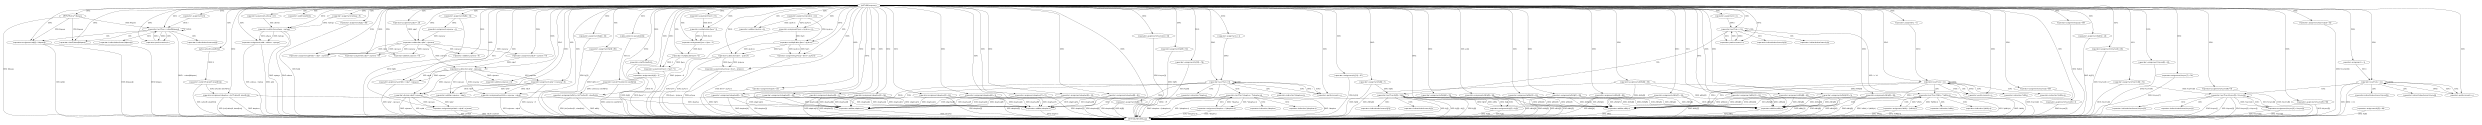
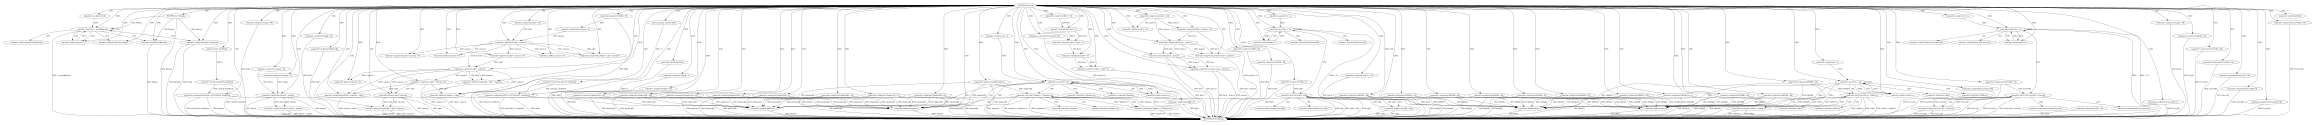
  digraph {
    fontname=Nunito
    node [fontname=Nunito]
    edge [fontname=Nunito]
    n1 [label="(METHOD,sxyewscj)"]
    n2 [label="(RETURN,char* lkkpues)"]
    n3 [label="(<operator>.assignment,rqkaf = 13)"]
    n4 [label="(<operator>.assignment,udiwue = 17)"]
    n5 [label="(<operator>.assignment,i=0)"]
    n6 [label="(<operator>.lessThan,i < sizeof(lkkpues))"]
    n7 [label="(<operator>.sizeOf,sizeof(lkkpues))"]
    n8 [label="(<operator>.postIncrement,i++)"]
    n9 [label="(<operator>.assignment,zqit[i] = lkkpues[i])"]
    n10 [label="(<operator>.assignment,obuphus = (int*)calloc(9, sizeof(int)))"]
    n11 [label="(calloc,calloc(9, sizeof(int)))"]
    n12 [label="(<operator>.sizeOf,sizeof(int))"]
    n13 [label="(<operator>.assignment,fcj[0] = 7)"]
    n14 [label="(<operator>.assignment,pxhttdx = rqkaf - cxjwsew)"]
    n15 [label="(<operator>.subtraction,rqkaf - cxjwsew)"]
    n16 [label="(<operator>.assignment,mptvgs = 9)"]
    n17 [label="(<operator>.assignment,fjwm = 71)"]
    n18 [label="(<operator>.assignment,obuphus[0] = 1)"]
    n19 [label="(<operator>.assignment,rqkaf = cxjwsew + 6)"]
    n20 [label="(<operator>.addition,cxjwsew + 6)"]
    n21 [label="(<operator>.assignment,fcj[1] = 85)"]
    n22 [label="(<operator>.assignment,obuphus[1] = 40)"]
    n23 [label="(<operator>.assignment,obuphus[2] = 62)"]
    n24 [label="(<operator>.assignment,hlzymv[0] = 72)"]
    n25 [label="(<operator>.assignment,zjcykcvx = 10)"]
    n26 [label="(<operator>.assignment,rqkaf = cxjwsew + 6)"]
    n27 [label="(<operator>.addition,cxjwsew + 6)"]
    n28 [label="(<operator>.assignment,adok = udiwue - mptvgs)"]
    n29 [label="(<operator>.subtraction,udiwue - mptvgs)"]
    n30 [label="(<operator>.assignment,fcj[2] = 10)"]
    n31 [label="(<operator>.assignment,fcj[3] = 86)"]
    n32 [label="(<operator>.assignment,pxhttdx = rqkaf - cxjwsew)"]
    n33 [label="(<operator>.subtraction,rqkaf - cxjwsew)"]
    n34 [label="(<operator>.assignment,efklhj = (int*)calloc(11, sizeof(int)))"]
    n35 [label="(calloc,calloc(11, operator(int)))"]
    n36 [label="(<operator>.sizeOf,sizeof(int))"]
    n37 [label="(<operator>.assignment,obuphus[3] = 58)"]
    n38 [label="(<operator>.assignment,rqkaf = cxjwsew + 6)"]
    n39 [label="(<operator>.addition,cxjwsew + 6)"]
    n40 [label="(<operator>.assignment,fjwm = fjwm * 2)"]
    n41 [label="(<operator>.multiplication,fjwm * 2)"]
    n42 [label="(<operator>.assignment,fcj[4] = 2)"]
    n43 [label="(<operator>.assignment,pxhttdx = cxjwsew + rqkaf)"]
    n44 [label="(<operator>.addition,cxjwsew + rqkaf)"]
    n45 [label="(<operator>.assignment,efklhj[0] = 36)"]
    n46 [label="(<operator>.assignment,efklhj[1] = 32)"]
    n47 [label="(<operator>.assignment,obuphus[4] = 72)"]
    n48 [label="(<operator>.assignment,fcj[6] = 74)"]
    n49 [label="(<operator>.assignment,fcj[7] = 32)"]
    n50 [label="(<operator>.assignment,obuphus[5] = 3)"]
    n51 [label="(<operator>.assignment,efklhj[2] = 28)"]
    n52 [label="(<operator>.assignment,obuphus[6] = 42)"]
    n53 [label="(<operator>.assignment,fcj[8] = 7)"]
    n54 [label="(<operator>.assignment,hlzymv[1] = 34)"]
    n55 [label="(<operator>.assignment,fjwm = fjwm * 2)"]
    n56 [label="(<operator>.multiplication,fjwm * 2)"]
    n57 [label="(<operator>.assignment,efklhj[3] = 43)"]
    n58 [label="(<operator>.assignment,obuphus[7] = 71)"]
    n59 [label="(<operator>.assignment,pxhttdx = rqkaf / cxjwsew)"]
    n60 [label="(<operator>.division,rqkaf / cxjwsew)"]
    n61 [label="(<operator>.assignment,fjwm = zjcykcvx + 6)"]
    n62 [label="(<operator>.addition,zjcykcvx + 6)"]
    n63 [label="(<operator>.assignment,fcj[9] = 30)"]
    n64 [label="(<operator>.assignment,obuphus[8] = 81)"]
    n65 [label="(<operator>.assignment,psfwqo = fjwm * zjcykcvx)"]
    n66 [label="(<operator>.multiplication,fjwm * zjcykcvx)"]
    n67 [label="(<operator>.assignment,fcj[10] = 78)"]
    n68 [label="(<operator>.assignment,i = 1)"]
    n69 [label="(<operator>.lessThan,i < 9)"]
    n70 [label="(<operator>.postIncrement,i++)"]
    n71 [label="(<operator>.addition,obuphus+i)"]
    n72 [label="(<operator>.addition,obuphus+i)"]
    n73 [label="(<operator>.assignment,efklhj[4] = 80)"]
    n74 [label="(<operator>.assignment,fcj[11] = 67)"]
    n75 [label="(<operator>.assignment,efklhj[5] = 98)"]
    n76 [label="(<operator>.assignment,efklhj[6] = 20)"]
    n77 [label="(<operator>.assignment,efklhj[7] = 65)"]
    n78 [label="(<operator>.assignment,hlzymv[2] = 80)"]
    n79 [label="(<operator>.assignment,efklhj[8] = 60)"]
    n80 [label="(<operator>.assignment,hlzymv[3] = 3)"]
    n81 [label="(<operator>.assignment,fcj[12] = 69)"]
    n82 [label="(<operator>.assignment,fcj[13] = 14)"]
    n83 [label="(<operator>.assignment,psfwqo = fjwm - zjcykcvx)"]
    n84 [label="(<operator>.subtraction,fjwm - zjcykcvx)"]
    n85 [label="(<operator>.assignment,efklhj[9] = 89)"]
    n86 [label="(<operator>.assignment,i = 1)"]
    n87 [label="(<operator>.lessThan,i < 14)"]
    n88 [label="(<operator>.postIncrement,i++)"]
    n89 [label="(<operator>.assignment,efklhj[10] = 5)"]
    n90 [label="(<operator>.assignment,hlzymv[4] = 48)"]
    n91 [label="(<operator>.assignment,i = 1)"]
    n92 [label="(<operator>.lessThan,i < 11)"]
    n93 [label="(<operator>.postIncrement,i++)"]
    n94 [label="(<operator>.addition,efklhj+i)"]
    n95 [label="(<operator>.addition,efklhj+i)"]
    n96 [label="(<operator>.assignment,hlzymv[6] = 52)"]
    n97 [label="(<operator>.assignment,hlzymv[7] = 36)"]
    n98 [label="(<operator>.assignment,hlzymv[8] = 8)"]
    n99 [label="(<operator>.assignment,hlzymv[9] = 58)"]
    n100 [label="(<operator>.assignment,hlzymv[10] = 52)"]
    n101 [label="(<operator>.assignment,i = 1)"]
    n102 [label="(<operator>.lessThan,i < 11)"]
    n103 [label="(<operator>.postIncrement,i++)"]
    n104 [label="(METHOD_RETURN,void)"]
    n105 [label="(<operator>.indirectIndexAccess,zqit[i])"]
    n106 [label="(<operator>.indirectIndexAccess,lkkpues[i])"]
    n107 [label="(<operator>.assignment,cxjwsew = 4)"]
    n108 [label="(<operator>.cast,(int*)calloc(9, sizeof(int)))"]
    n109 [label="(<operator>.lessThan,fcj[0] < fcj[i])"]
    n110 [label="(<operator>.lessThan,*obuphus < *(obuphus+i))"]
    n111 [label="(<operator>.lessThan,hlzymv[0] < hlzymv[i])"]
    n112 [label="(<operator>.cast,(int*)calloc(11, sizeof(int)))"]
    n113 [label="(<operator>.lessThan,*efklhj < *(efklhj+i))"]
    n114 [label="(<operator>.assignment,fcj[5] = 98)"]
    n115 [label="(<operator>.indirection,*obuphus)"]
    n116 [label="(<operator>.indirection,*(obuphus+i))"]
    n117 [label="(<operator>.indirectIndexAccess,fcj[0])"]
    n118 [label="(<operator>.indirectIndexAccess,fcj[i])"]
    n119 [label="(<operator>.indirection,*efklhj)"]
    n120 [label="(<operator>.indirection,*(efklhj+i))"]
    n121 [label="(<operator>.indirectIndexAccess,hlzymv[0])"]
    n122 [label="(<operator>.indirectIndexAccess,hlzymv[i])"]
    n123 [label="(<operator>.assignment,fcj[0] = fcj[i])"]
    n124 [label="(<operator>.indirectIndexAccess,fcj[0])"]
    n125 [label="(<operator>.indirectIndexAccess,fcj[i])"]
    n126 [label="(<operator>.assignment,*obuphus = *(obuphus+i))"]
    n127 [label="(<operator>.indirection,*obuphus)"]
    n128 [label="(<operator>.indirection,*(obuphus+i))"]
    n129 [label="(<operator>.assignment,hlzymv[0] = hlzymv[i])"]
    n130 [label="(<operator>.indirectIndexAccess,hlzymv[0])"]
    n131 [label="(<operator>.indirectIndexAccess,hlzymv[i])"]
    n132 [label="(<operator>.assignment,*efklhj = *(efklhj+i))"]
    n133 [label="(<operator>.indirection,*efklhj)"]
    n134 [label="(<operator>.indirection,*(efklhj+i))"]
    n1 -> n2 [label="DDG: "]
    n1 -> n3 [label="DDG: "]
    n1 -> n4 [label="DDG: "]
    n1 -> n5 [label="DDG: "]
    n1 -> n6 [label="DDG: "]
    n1 -> n7 [label="DDG: "]
    n1 -> n8 [label="DDG: "]
    n1 -> n9 [label="DDG: "]
    n1 -> n10 [label="DDG: "]
    n1 -> n11 [label="DDG: "]
    n1 -> n12 [label="DDG: "]
    n1 -> n13 [label="DDG: "]
    n1 -> n14 [label="DDG: "]
    n1 -> n15 [label="DDG: "]
    n1 -> n16 [label="DDG: "]
    n1 -> n17 [label="DDG: "]
    n1 -> n18 [label="DDG: "]
    n1 -> n19 [label="DDG: "]
    n1 -> n20 [label="DDG: "]
    n1 -> n21 [label="DDG: "]
    n1 -> n22 [label="DDG: "]
    n1 -> n23 [label="DDG: "]
    n1 -> n24 [label="DDG: "]
    n1 -> n25 [label="DDG: "]
    n1 -> n26 [label="DDG: "]
    n1 -> n27 [label="DDG: "]
-   n1 -> n28 [label="DDG: "]
+   n1 -> n105 [label="DDG: "]
    n1 -> n29 [label="DDG: "]
    n1 -> n30 [label="DDG: "]
    n1 -> n31 [label="DDG: "]
    n1 -> n32 [label="DDG: "]
    n1 -> n33 [label="DDG: "]
    n1 -> n34 [label="DDG: "]
    n1 -> n35 [label="DDG: "]
    n1 -> n36 [label="DDG: "]
    n1 -> n37 [label="DDG: "]
    n1 -> n38 [label="DDG: "]
    n1 -> n39 [label="DDG: "]
    n1 -> n40 [label="DDG: "]
    n1 -> n41 [label="DDG: "]
    n1 -> n42 [label="DDG: "]
    n1 -> n43 [label="DDG: "]
    n1 -> n44 [label="DDG: "]
    n1 -> n45 [label="DDG: "]
    n1 -> n46 [label="DDG: "]
    n1 -> n47 [label="DDG: "]
    n1 -> n48 [label="DDG: "]
    n1 -> n49 [label="DDG: "]
    n1 -> n50 [label="DDG: "]
    n1 -> n51 [label="DDG: "]
    n1 -> n52 [label="DDG: "]
    n1 -> n53 [label="DDG: "]
    n1 -> n54 [label="DDG: "]
    n1 -> n55 [label="DDG: "]
    n1 -> n56 [label="DDG: "]
    n1 -> n57 [label="DDG: "]
    n1 -> n58 [label="DDG: "]
    n1 -> n59 [label="DDG: "]
    n1 -> n60 [label="DDG: "]
    n1 -> n61 [label="DDG: "]
    n1 -> n62 [label="DDG: "]
    n1 -> n63 [label="DDG: "]
    n1 -> n64 [label="DDG: "]
    n1 -> n65 [label="DDG: "]
    n1 -> n66 [label="DDG: "]
    n1 -> n67 [label="DDG: "]
    n1 -> n68 [label="DDG: "]
    n1 -> n69 [label="DDG: "]
    n1 -> n70 [label="DDG: "]
    n1 -> n71 [label="DDG: "]
    n1 -> n72 [label="DDG: "]
    n1 -> n73 [label="DDG: "]
    n1 -> n74 [label="DDG: "]
    n1 -> n75 [label="DDG: adok"]
    n1 -> n76 [label="DDG: "]
    n1 -> n77 [label="DDG: "]
    n1 -> n78 [label="DDG: "]
    n1 -> n79 [label="DDG: "]
    n1 -> n80 [label="DDG: "]
    n1 -> n81 [label="DDG: "]
    n1 -> n82 [label="DDG: "]
    n1 -> n83 [label="DDG: "]
    n1 -> n84 [label="DDG: "]
    n1 -> n85 [label="DDG: "]
    n1 -> n86 [label="DDG: "]
    n1 -> n87 [label="DDG: "]
    n1 -> n88 [label="DDG: "]
    n1 -> n89 [label="DDG: "]
    n1 -> n90 [label="DDG: "]
    n1 -> n91 [label="DDG: "]
    n1 -> n92 [label="DDG: "]
    n1 -> n93 [label="DDG: "]
    n1 -> n94 [label="DDG: "]
    n1 -> n95 [label="DDG: "]
    n1 -> n96 [label="DDG: "]
    n1 -> n97 [label="DDG: "]
    n1 -> n98 [label="DDG: "]
    n1 -> n99 [label="DDG: "]
    n1 -> n100 [label="DDG: "]
    n1 -> n101 [label="DDG: "]
    n1 -> n102 [label="DDG: "]
    n1 -> n103 [label="DDG: "]
    n2 -> n6 [label="DDG: lkkpues"]
    n2 -> n7 [label="DDG: lkkpues"]
    n2 -> n9 [label="DDG: lkkpues"]
    n2 -> n104 [label="DDG: lkkpues"]
    n3 -> n15 [label="DDG: rqkaf"]
    n4 -> n29 [label="DDG: udiwue"]
    n5 -> n6 [label="DDG: i"]
    n6 -> n6 [label="CDG: "]
    n6 -> n7 [label="CDG: "]
    n6 -> n8 [label="DDG: i"]
    n6 -> n8 [label="CDG: "]
    n6 -> n9 [label="CDG: "]
    n6 -> n104 [label="DDG: i < sizeof(lkkpues)"]
    n6 -> n105 [label="CDG: "]
    n6 -> n106 [label="CDG: "]
    n7 -> n104 [label="DDG: lkkpues"]
    n8 -> n6 [label="DDG: i"]
    n9 -> n104 [label="DDG: lkkpues[i]"]
    n9 -> n104 [label="DDG: zqit[i]"]
    n10 -> n71 [label="DDG: obuphus"]
    n10 -> n104 [label="DDG: obuphus"]
    n10 -> n104 [label="DDG: (int*)calloc(9, sizeof(int))"]
    n11 -> n108 [label="DDG: 9"]
    n13 -> n104 [label="DDG: fcj[0]"]
    n13 -> n109 [label="DDG: fcj[0]"]
    n15 -> n14 [label="DDG: rqkaf"]
    n15 -> n14 [label="DDG: cxjwsew"]
    n15 -> n19 [label="DDG: cxjwsew"]
    n15 -> n20 [label="DDG: cxjwsew"]
    n15 -> n26 [label="DDG: cxjwsew"]
    n15 -> n27 [label="DDG: cxjwsew"]
    n15 -> n33 [label="DDG: cxjwsew"]
    n16 -> n29 [label="DDG: mptvgs"]
    n17 -> n41 [label="DDG: fjwm"]
    n18 -> n71 [label="DDG: obuphus[0]"]
    n18 -> n72 [label="DDG: obuphus[0]"]
    n18 -> n104 [label="DDG: obuphus[0]"]
+   n18 -> n110 [label="DDG: obuphus[0]"]
    n21 -> n104 [label="DDG: fcj[1]"]
    n22 -> n71 [label="DDG: obuphus[1]"]
    n22 -> n72 [label="DDG: obuphus[1]"]
    n22 -> n104 [label="DDG: obuphus[1]"]
    n23 -> n71 [label="DDG: obuphus[2]"]
    n23 -> n72 [label="DDG: obuphus[2]"]
    n23 -> n104 [label="DDG: obuphus[2]"]
    n24 -> n104 [label="DDG: hlzymv[0]"]
    n24 -> n111 [label="DDG: hlzymv[0]"]
    n25 -> n61 [label="DDG: zjcykcvx"]
    n25 -> n62 [label="DDG: zjcykcvx"]
    n25 -> n66 [label="DDG: zjcykcvx"]
    n26 -> n33 [label="DDG: rqkaf"]
    n28 -> n104 [label="DDG: udiwue - mptvgs"]
    n28 -> n104 [label="DDG: adok"]
    n29 -> n28 [label="DDG: udiwue"]
    n29 -> n28 [label="DDG: mptvgs"]
    n29 -> n104 [label="DDG: mptvgs"]
    n29 -> n104 [label="DDG: udiwue"]
    n30 -> n104 [label="DDG: fcj[2]"]
    n31 -> n104 [label="DDG: fcj[3]"]
    n32 -> n104 [label="DDG: rqkaf - cxjwsew"]
    n33 -> n32 [label="DDG: rqkaf"]
    n33 -> n32 [label="DDG: cxjwsew"]
    n33 -> n38 [label="DDG: cxjwsew"]
    n33 -> n39 [label="DDG: cxjwsew"]
    n33 -> n43 [label="DDG: cxjwsew"]
    n33 -> n44 [label="DDG: cxjwsew"]
    n33 -> n60 [label="DDG: cxjwsew"]
    n34 -> n94 [label="DDG: efklhj"]
    n34 -> n104 [label="DDG: efklhj"]
    n34 -> n104 [label="DDG: (int*)calloc(11, sizeof(int))"]
    n35 -> n112 [label="DDG: 11"]
    n36 -> n104 [label="DDG: int"]
    n37 -> n71 [label="DDG: obuphus[3]"]
    n37 -> n72 [label="DDG: obuphus[3]"]
    n37 -> n104 [label="DDG: obuphus[3]"]
    n38 -> n43 [label="DDG: rqkaf"]
    n38 -> n44 [label="DDG: rqkaf"]
    n38 -> n60 [label="DDG: rqkaf"]
    n38 -> n104 [label="DDG: cxjwsew + 6"]
    n40 -> n56 [label="DDG: fjwm"]
    n41 -> n40 [label="DDG: fjwm"]
    n41 -> n40 [label="DDG: 2"]
    n42 -> n104 [label="DDG: fcj[4]"]
    n43 -> n104 [label="DDG: cxjwsew + rqkaf"]
    n45 -> n94 [label="DDG: efklhj[0]"]
    n45 -> n95 [label="DDG: efklhj[0]"]
    n45 -> n104 [label="DDG: efklhj[0]"]
    n45 -> n113 [label="DDG: efklhj[0]"]
    n46 -> n94 [label="DDG: efklhj[1]"]
    n46 -> n95 [label="DDG: efklhj[1]"]
    n46 -> n104 [label="DDG: efklhj[1]"]
    n47 -> n71 [label="DDG: obuphus[4]"]
    n47 -> n72 [label="DDG: obuphus[4]"]
    n47 -> n104 [label="DDG: obuphus[4]"]
    n48 -> n104 [label="DDG: fcj[6]"]
    n48 -> n107 [label="DDG: "]
    n49 -> n104 [label="DDG: fcj[7]"]
    n50 -> n71 [label="DDG: obuphus[5]"]
    n50 -> n72 [label="DDG: obuphus[5]"]
    n50 -> n104 [label="DDG: obuphus[5]"]
    n51 -> n94 [label="DDG: efklhj[2]"]
    n51 -> n95 [label="DDG: efklhj[2]"]
    n51 -> n104 [label="DDG: efklhj[2]"]
    n52 -> n71 [label="DDG: obuphus[6]"]
    n52 -> n72 [label="DDG: obuphus[6]"]
    n52 -> n104 [label="DDG: obuphus[6]"]
    n53 -> n104 [label="DDG: fcj[8]"]
    n54 -> n104 [label="DDG: hlzymv[1]"]
    n55 -> n104 [label="DDG: fjwm * 2"]
    n56 -> n55 [label="DDG: fjwm"]
    n56 -> n55 [label="DDG: 2"]
    n57 -> n94 [label="DDG: efklhj[3]"]
    n57 -> n95 [label="DDG: efklhj[3]"]
    n57 -> n104 [label="DDG: efklhj[3]"]
    n58 -> n71 [label="DDG: obuphus[7]"]
    n58 -> n72 [label="DDG: obuphus[7]"]
    n58 -> n104 [label="DDG: obuphus[7]"]
    n59 -> n104 [label="DDG: pxhttdx"]
    n59 -> n104 [label="DDG: rqkaf / cxjwsew"]
    n60 -> n59 [label="DDG: rqkaf"]
    n60 -> n59 [label="DDG: cxjwsew"]
    n60 -> n104 [label="DDG: cxjwsew"]
    n60 -> n104 [label="DDG: rqkaf"]
    n61 -> n66 [label="DDG: fjwm"]
    n61 -> n104 [label="DDG: zjcykcvx + 6"]
    n63 -> n104 [label="DDG: fcj[9]"]
    n64 -> n71 [label="DDG: obuphus[8]"]
    n64 -> n72 [label="DDG: obuphus[8]"]
    n64 -> n104 [label="DDG: obuphus[8]"]
    n65 -> n104 [label="DDG: fjwm * zjcykcvx"]
    n66 -> n65 [label="DDG: fjwm"]
    n66 -> n65 [label="DDG: zjcykcvx"]
    n66 -> n84 [label="DDG: fjwm"]
    n66 -> n84 [label="DDG: zjcykcvx"]
    n67 -> n104 [label="DDG: fcj[10]"]
    n68 -> n69 [label="DDG: i"]
    n69 -> n69 [label="CDG: "]
    n69 -> n70 [label="DDG: i"]
    n69 -> n70 [label="CDG: "]
    n69 -> n71 [label="DDG: i"]
    n69 -> n71 [label="CDG: "]
    n69 -> n72 [label="DDG: i"]
    n69 -> n104 [label="DDG: i < 9"]
    n69 -> n110 [label="CDG: "]
    n69 -> n115 [label="CDG: "]
    n69 -> n116 [label="CDG: "]
    n70 -> n69 [label="DDG: i"]
    n71 -> n104 [label="DDG: obuphus"]
    n72 -> n104 [label="DDG: obuphus"]
    n73 -> n94 [label="DDG: efklhj[4]"]
    n73 -> n95 [label="DDG: efklhj[4]"]
    n73 -> n104 [label="DDG: efklhj[4]"]
    n74 -> n104 [label="DDG: fcj[11]"]
    n75 -> n94 [label="DDG: efklhj[5]"]
    n75 -> n95 [label="DDG: efklhj[5]"]
    n75 -> n104 [label="DDG: efklhj[5]"]
    n76 -> n94 [label="DDG: efklhj[6]"]
    n76 -> n95 [label="DDG: efklhj[6]"]
-   n76 -> n104 [label="DDG: efklhj[6]"]
    n77 -> n94 [label="DDG: efklhj[7]"]
    n77 -> n95 [label="DDG: efklhj[7]"]
    n77 -> n104 [label="DDG: efklhj[7]"]
    n78 -> n104 [label="DDG: hlzymv[2]"]
    n79 -> n94 [label="DDG: efklhj[8]"]
    n79 -> n95 [label="DDG: efklhj[8]"]
    n79 -> n104 [label="DDG: efklhj[8]"]
    n80 -> n104 [label="DDG: hlzymv[3]"]
    n81 -> n104 [label="DDG: fcj[12]"]
    n82 -> n104 [label="DDG: fcj[13]"]
    n83 -> n104 [label="DDG: psfwqo"]
    n83 -> n104 [label="DDG: fjwm - zjcykcvx"]
    n84 -> n83 [label="DDG: fjwm"]
    n84 -> n83 [label="DDG: zjcykcvx"]
    n84 -> n104 [label="DDG: fjwm"]
    n84 -> n104 [label="DDG: zjcykcvx"]
    n85 -> n94 [label="DDG: efklhj[9]"]
    n85 -> n95 [label="DDG: efklhj[9]"]
    n85 -> n104 [label="DDG: efklhj[9]"]
    n86 -> n87 [label="DDG: i"]
    n87 -> n87 [label="CDG: "]
    n87 -> n88 [label="DDG: i"]
    n87 -> n88 [label="CDG: "]
    n87 -> n104 [label="DDG: i < 14"]
    n87 -> n109 [label="CDG: "]
    n87 -> n117 [label="CDG: "]
    n87 -> n118 [label="CDG: "]
    n88 -> n87 [label="DDG: i"]
    n89 -> n94 [label="DDG: efklhj[10]"]
    n89 -> n95 [label="DDG: efklhj[10]"]
    n89 -> n104 [label="DDG: efklhj[10]"]
    n90 -> n104 [label="DDG: hlzymv[4]"]
    n91 -> n92 [label="DDG: i"]
    n92 -> n92 [label="CDG: "]
    n92 -> n93 [label="DDG: i"]
    n92 -> n93 [label="CDG: "]
    n92 -> n94 [label="DDG: i"]
    n92 -> n94 [label="CDG: "]
    n92 -> n95 [label="DDG: i"]
    n92 -> n113 [label="CDG: "]
    n92 -> n119 [label="CDG: "]
    n92 -> n120 [label="CDG: "]
    n93 -> n92 [label="DDG: i"]
    n94 -> n104 [label="DDG: efklhj"]
    n95 -> n104 [label="DDG: efklhj"]
    n96 -> n104 [label="DDG: hlzymv[6]"]
    n97 -> n104 [label="DDG: hlzymv[7]"]
    n98 -> n104 [label="DDG: hlzymv[8]"]
    n99 -> n104 [label="DDG: hlzymv[9]"]
    n100 -> n104 [label="DDG: hlzymv[10]"]
    n101 -> n102 [label="DDG: i"]
    n102 -> n102 [label="CDG: "]
    n102 -> n103 [label="DDG: i"]
    n102 -> n103 [label="CDG: "]
    n102 -> n104 [label="DDG: i"]
    n102 -> n104 [label="DDG: i < 11"]
    n102 -> n111 [label="CDG: "]
    n102 -> n121 [label="CDG: "]
    n102 -> n122 [label="CDG: "]
    n103 -> n102 [label="DDG: i"]
    n107 -> n15 [label="DDG: cxjwsew"]
    n108 -> n10 [label="DDG: calloc(9, sizeof(int))"]
    n108 -> n104 [label="DDG: calloc(9, sizeof(int))"]
    n109 -> n104 [label="DDG: fcj[i]"]
    n109 -> n104 [label="DDG: fcj[0] < fcj[i]"]
    n109 -> n104 [label="DDG: fcj[0]"]
    n109 -> n123 [label="DDG: fcj[i]"]
    n109 -> n123 [label="CDG: "]
    n109 -> n124 [label="CDG: "]
    n109 -> n125 [label="CDG: "]
    n110 -> n72 [label="CDG: "]
    n110 -> n104 [label="DDG: *obuphus"]
    n110 -> n104 [label="DDG: *obuphus < *(obuphus+i)"]
    n110 -> n104 [label="DDG: *(obuphus+i)"]
    n110 -> n126 [label="DDG: *(obuphus+i)"]
    n110 -> n126 [label="CDG: "]
    n110 -> n127 [label="CDG: "]
    n110 -> n128 [label="CDG: "]
    n111 -> n104 [label="DDG: hlzymv[i]"]
    n111 -> n104 [label="DDG: hlzymv[0]"]
    n111 -> n104 [label="DDG: hlzymv[0] < hlzymv[i]"]
    n111 -> n129 [label="DDG: hlzymv[i]"]
    n111 -> n129 [label="CDG: "]
    n111 -> n130 [label="CDG: "]
    n111 -> n131 [label="CDG: "]
    n112 -> n34 [label="DDG: calloc(11, sizeof(int))"]
    n112 -> n104 [label="DDG: calloc(11, sizeof(int))"]
    n113 -> n95 [label="CDG: "]
    n113 -> n104 [label="DDG: *(efklhj+i)"]
    n113 -> n104 [label="DDG: *efklhj"]
    n113 -> n104 [label="DDG: *efklhj < *(efklhj+i)"]
    n113 -> n132 [label="DDG: *(efklhj+i)"]
    n113 -> n132 [label="CDG: "]
    n113 -> n133 [label="CDG: "]
    n113 -> n134 [label="CDG: "]
    n114 -> n104 [label="DDG: fcj[5]"]
    n123 -> n104 [label="DDG: fcj[i]"]
    n123 -> n104 [label="DDG: fcj[0]"]
    n123 -> n109 [label="DDG: fcj[0]"]
    n126 -> n104 [label="DDG: *obuphus"]
    n126 -> n104 [label="DDG: *(obuphus+i)"]
    n126 -> n110 [label="DDG: *obuphus"]
    n129 -> n104 [label="DDG: hlzymv[i]"]
    n129 -> n104 [label="DDG: hlzymv[0]"]
    n129 -> n111 [label="DDG: hlzymv[0]"]
    n132 -> n104 [label="DDG: *efklhj"]
    n132 -> n104 [label="DDG: *(efklhj+i)"]
    n132 -> n113 [label="DDG: *efklhj"]
  }
